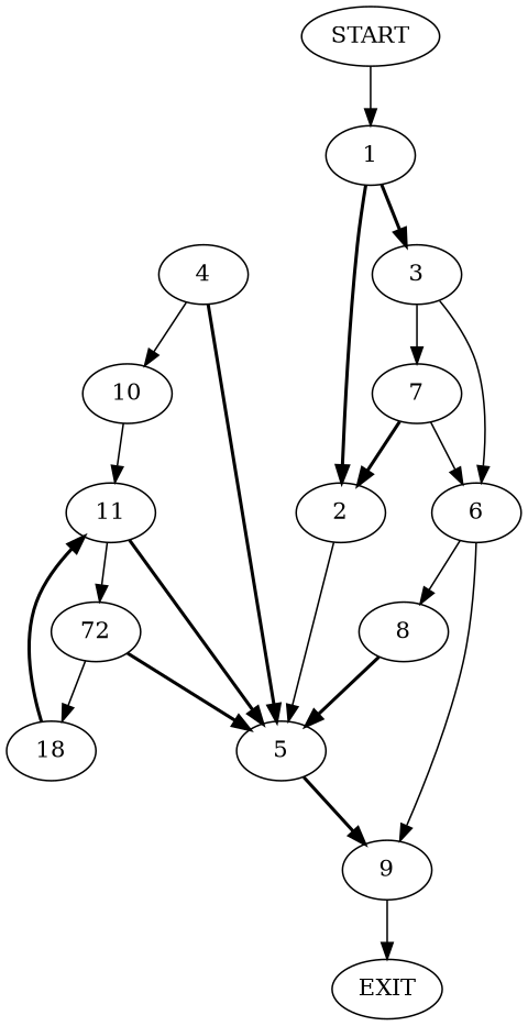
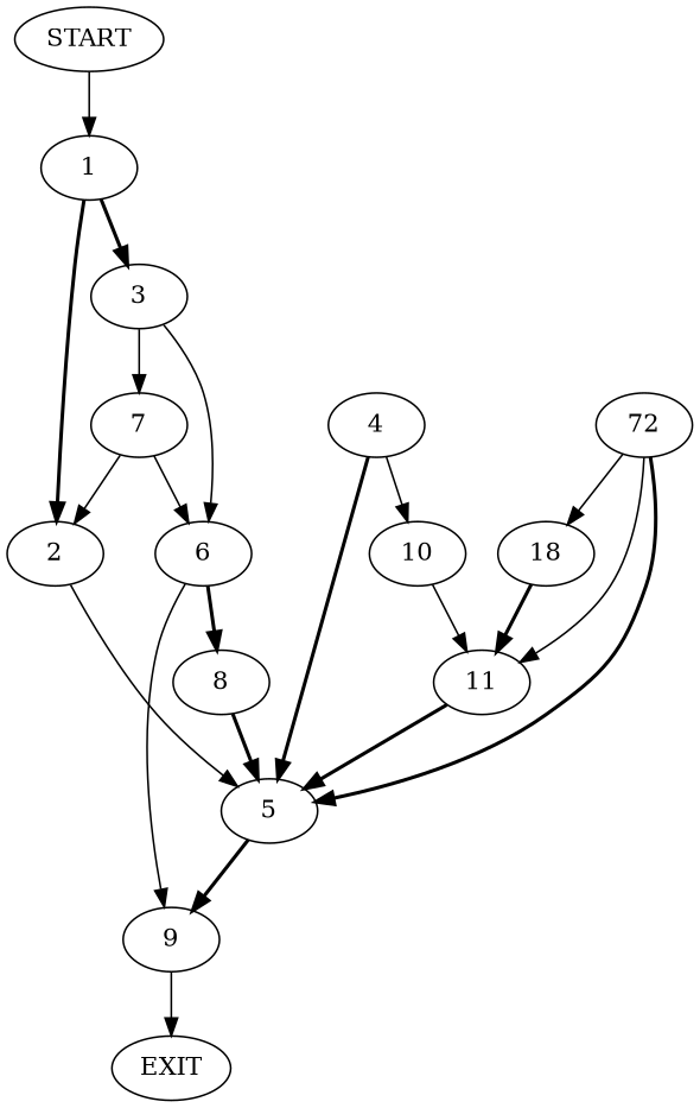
  digraph {
    edge [style=solid]
    n1 [label=START]
    1
    2
    3
    n5 [label=EXIT]
    5
    6
    7
    4
    10
    9
    8
    11
    n14 [label=72]
    n15 [label=18]
    n1 -> 1
    1 -> 2 [style=bold]
    1 -> 3 [style=bold]
    2 -> 5
    3 -> 6
    3 -> 7
    5 -> 9 [style=bold]
    6 -> 9
-   6 -> 8
-   7 -> 2 [style=bold]
+   6 -> 8 [style=bold]
+   7 -> 2
    7 -> 6
    4 -> 5 [style=bold]
    4 -> 10
    10 -> 11
    9 -> n5
    8 -> 5 [style=bold]
    11 -> 5 [style=bold]
-   11 -> n14
+   n14 -> 11
    n14 -> 5 [style=bold]
    n14 -> n15
    n15 -> 11 [style=bold]
  }
